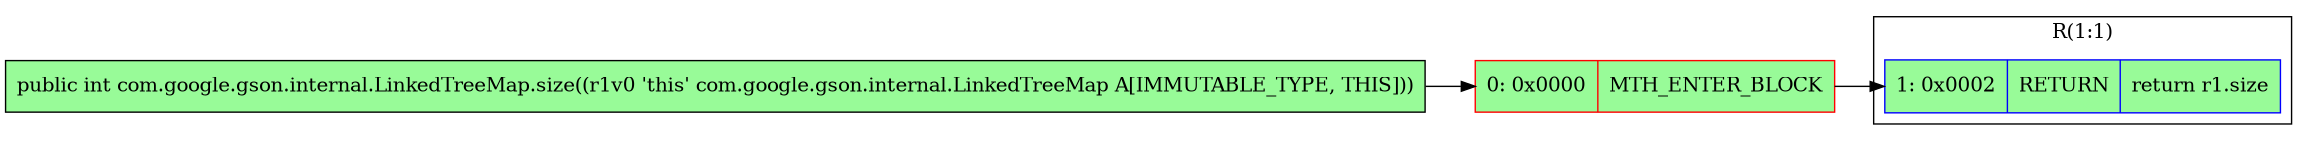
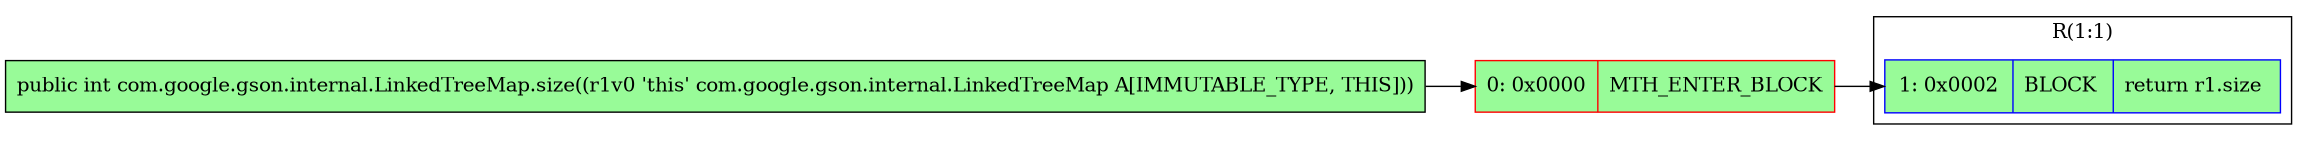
  digraph {
    rankdir=LR
    node [shape=record style=filled fillcolor=palegreen]
    edge [style=solid]
-   n1 [color=blue label="{1\:\ 0x0002|RETURN\l|return r1.size\l}"]
+   n1 [color=blue label="{1\:\ 0x0002|BLOCK\l|return r1.size\l}"]
    n2 [color=red label="{0\:\ 0x0000|MTH_ENTER_BLOCK\l}"]
    n3 [label="{public int com.google.gson.internal.LinkedTreeMap.size((r1v0 'this' com.google.gson.internal.LinkedTreeMap A[IMMUTABLE_TYPE, THIS])) }"]
    subgraph cluster_1 {
      label="R(1:1)"
      n1
    }
    n2 -> n1
    n3 -> n2
  }
